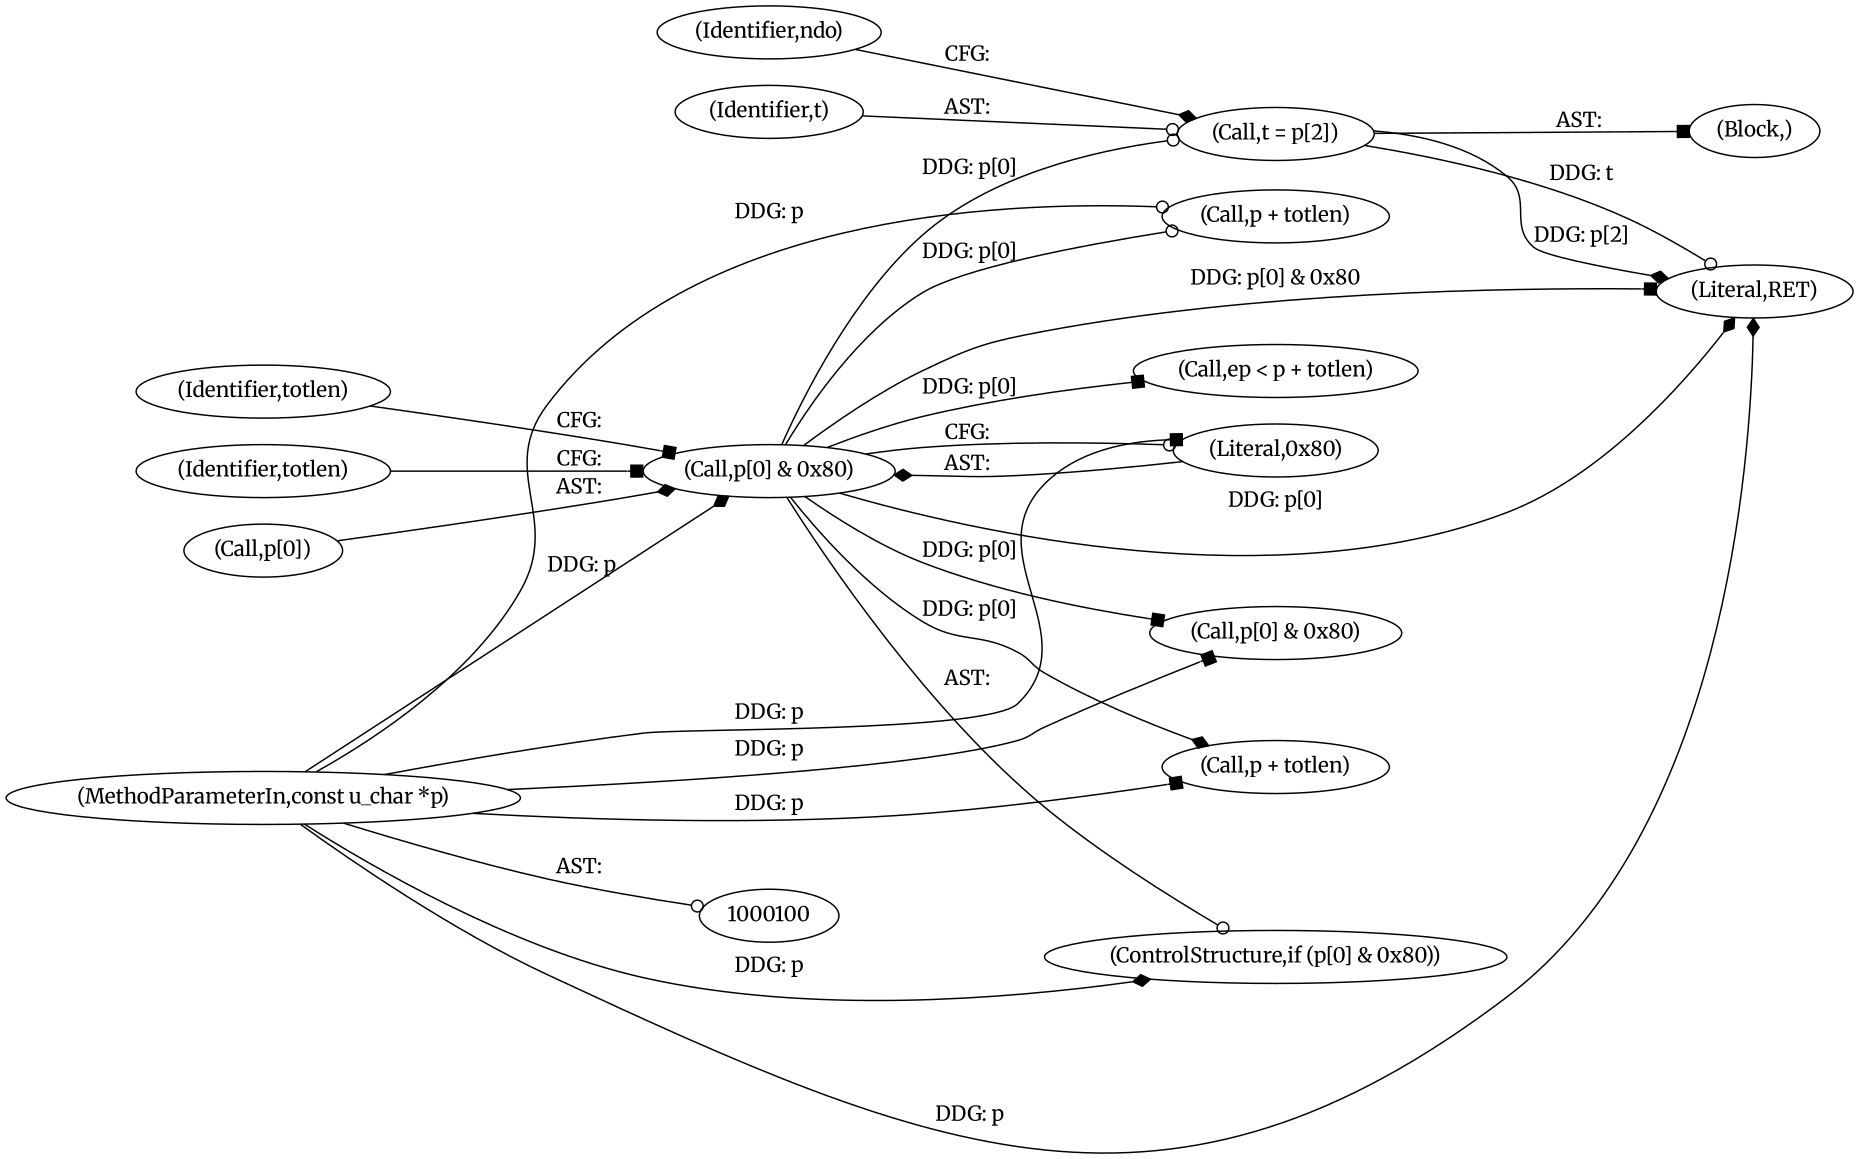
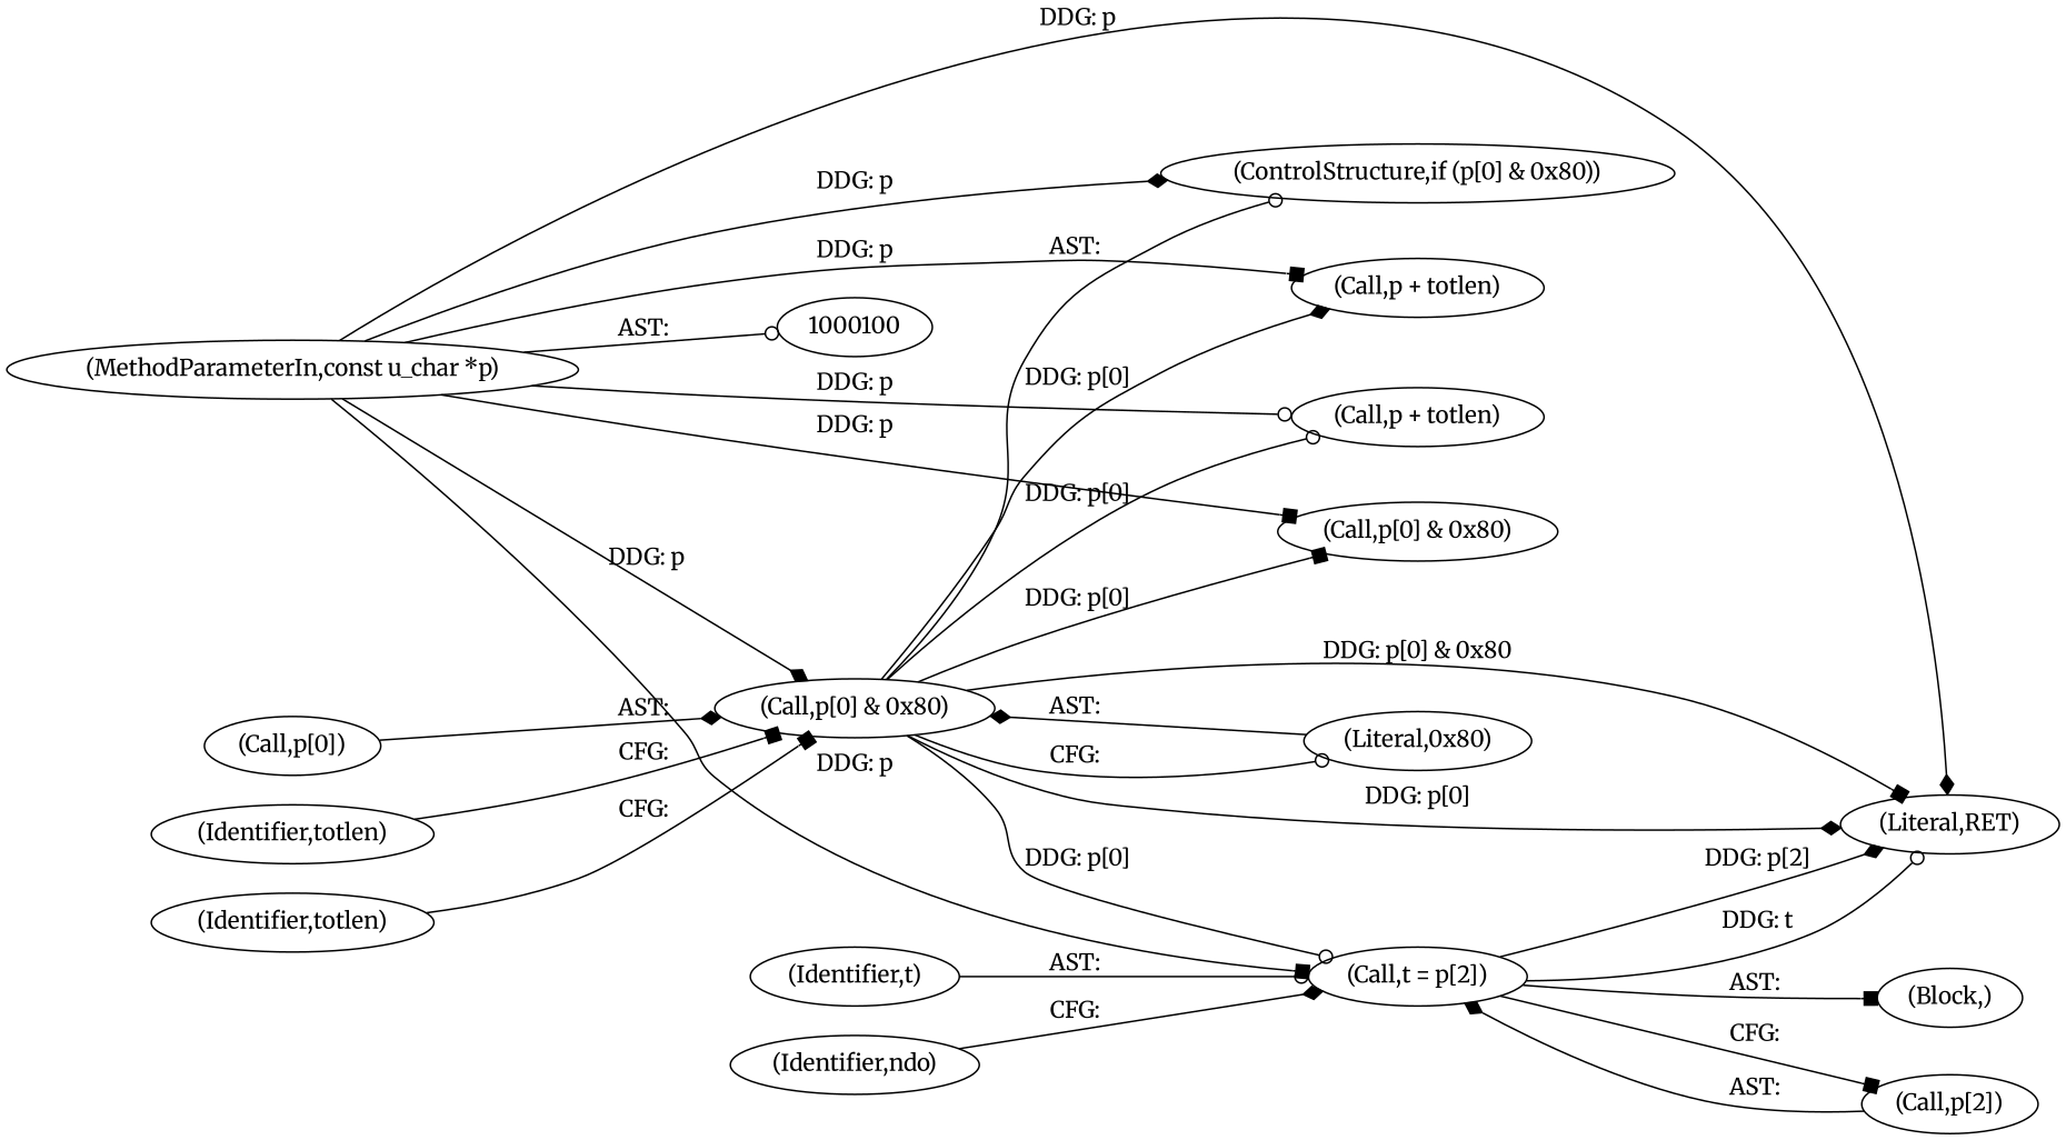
  digraph {
    fontname=Merriweather
    rankdir=LR
    node [fontname=Merriweather]
    edge [arrowhead=box fontname=Merriweather]
    n1 [label="(Call,t = p[2])"]
    n2 [label="(Block,)"]
    n3 [label="(Literal,RET)"]
+   n4 [label="(Call,p[2])"]
    n5 [label="(MethodParameterIn,const u_char *p)"]
    n6 [label="(Call,p[0] & 0x80)"]
    n7 [label="(Call,p[0] & 0x80)"]
    n8 [label="(Call,p + totlen)"]
    n9 [label="(Call,p + totlen)"]
    1000100
    n11 [label="(ControlStructure,if (p[0] & 0x80))"]
-   n12 [label="(Call,ep < p + totlen)"]
    n13 [label="(Literal,0x80)"]
    n14 [label="(Call,p[0])"]
    n15 [label="(Identifier,totlen)"]
    n16 [label="(Identifier,totlen)"]
    n17 [label="(Identifier,ndo)"]
    n18 [label="(Identifier,t)"]
    n1 -> n2 [label="AST: "]
    n1 -> n3 [arrowhead=odot label="DDG: t"]
    n1 -> n3 [arrowhead=diamond label="DDG: p[2]"]
-   n5 -> n13 [label="DDG: p"]
+   n1 -> n4 [label="CFG: "]
+   n4 -> n1 [arrowhead=diamond label="AST: "]
+   n5 -> n1 [label="DDG: p"]
    n5 -> n3 [arrowhead=diamond label="DDG: p"]
    n5 -> n6 [arrowhead=diamond label="DDG: p"]
    n5 -> n7 [label="DDG: p"]
    n5 -> n8 [arrowhead=odot label="DDG: p"]
    n5 -> n9 [label="DDG: p"]
    n5 -> 1000100 [arrowhead=odot label="AST: "]
    n5 -> n11 [arrowhead=diamond label="DDG: p"]
    n6 -> n1 [arrowhead=odot label="DDG: p[0]"]
    n6 -> n3 [label="DDG: p[0] & 0x80"]
    n6 -> n3 [arrowhead=diamond label="DDG: p[0]"]
    n6 -> n7 [label="DDG: p[0]"]
    n6 -> n8 [arrowhead=odot label="DDG: p[0]"]
    n6 -> n9 [arrowhead=diamond label="DDG: p[0]"]
    n6 -> n11 [arrowhead=odot label="AST: "]
-   n6 -> n12 [label="DDG: p[0]"]
    n6 -> n13 [arrowhead=odot label="CFG: "]
    n13 -> n6 [arrowhead=diamond label="AST: "]
    n14 -> n6 [arrowhead=diamond label="AST: "]
    n15 -> n6 [label="CFG: "]
    n16 -> n6 [label="CFG: "]
    n17 -> n1 [arrowhead=diamond label="CFG: "]
    n18 -> n1 [arrowhead=odot label="AST: "]
  }
